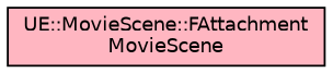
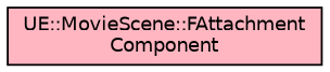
  digraph {
    rankdir=LR
-   n1 [color=black fillcolor=lightpink fontname=Helvetica fontsize=10 height=0.2 label="UE::MovieScene::FAttachment\lMovieScene" shape=box style=filled width=0.4]
+   n1 [color=black fillcolor=lightpink fontname=Helvetica fontsize=10 height=0.2 label="UE::MovieScene::FAttachment\lComponent" shape=box style=filled width=0.4]
  }
